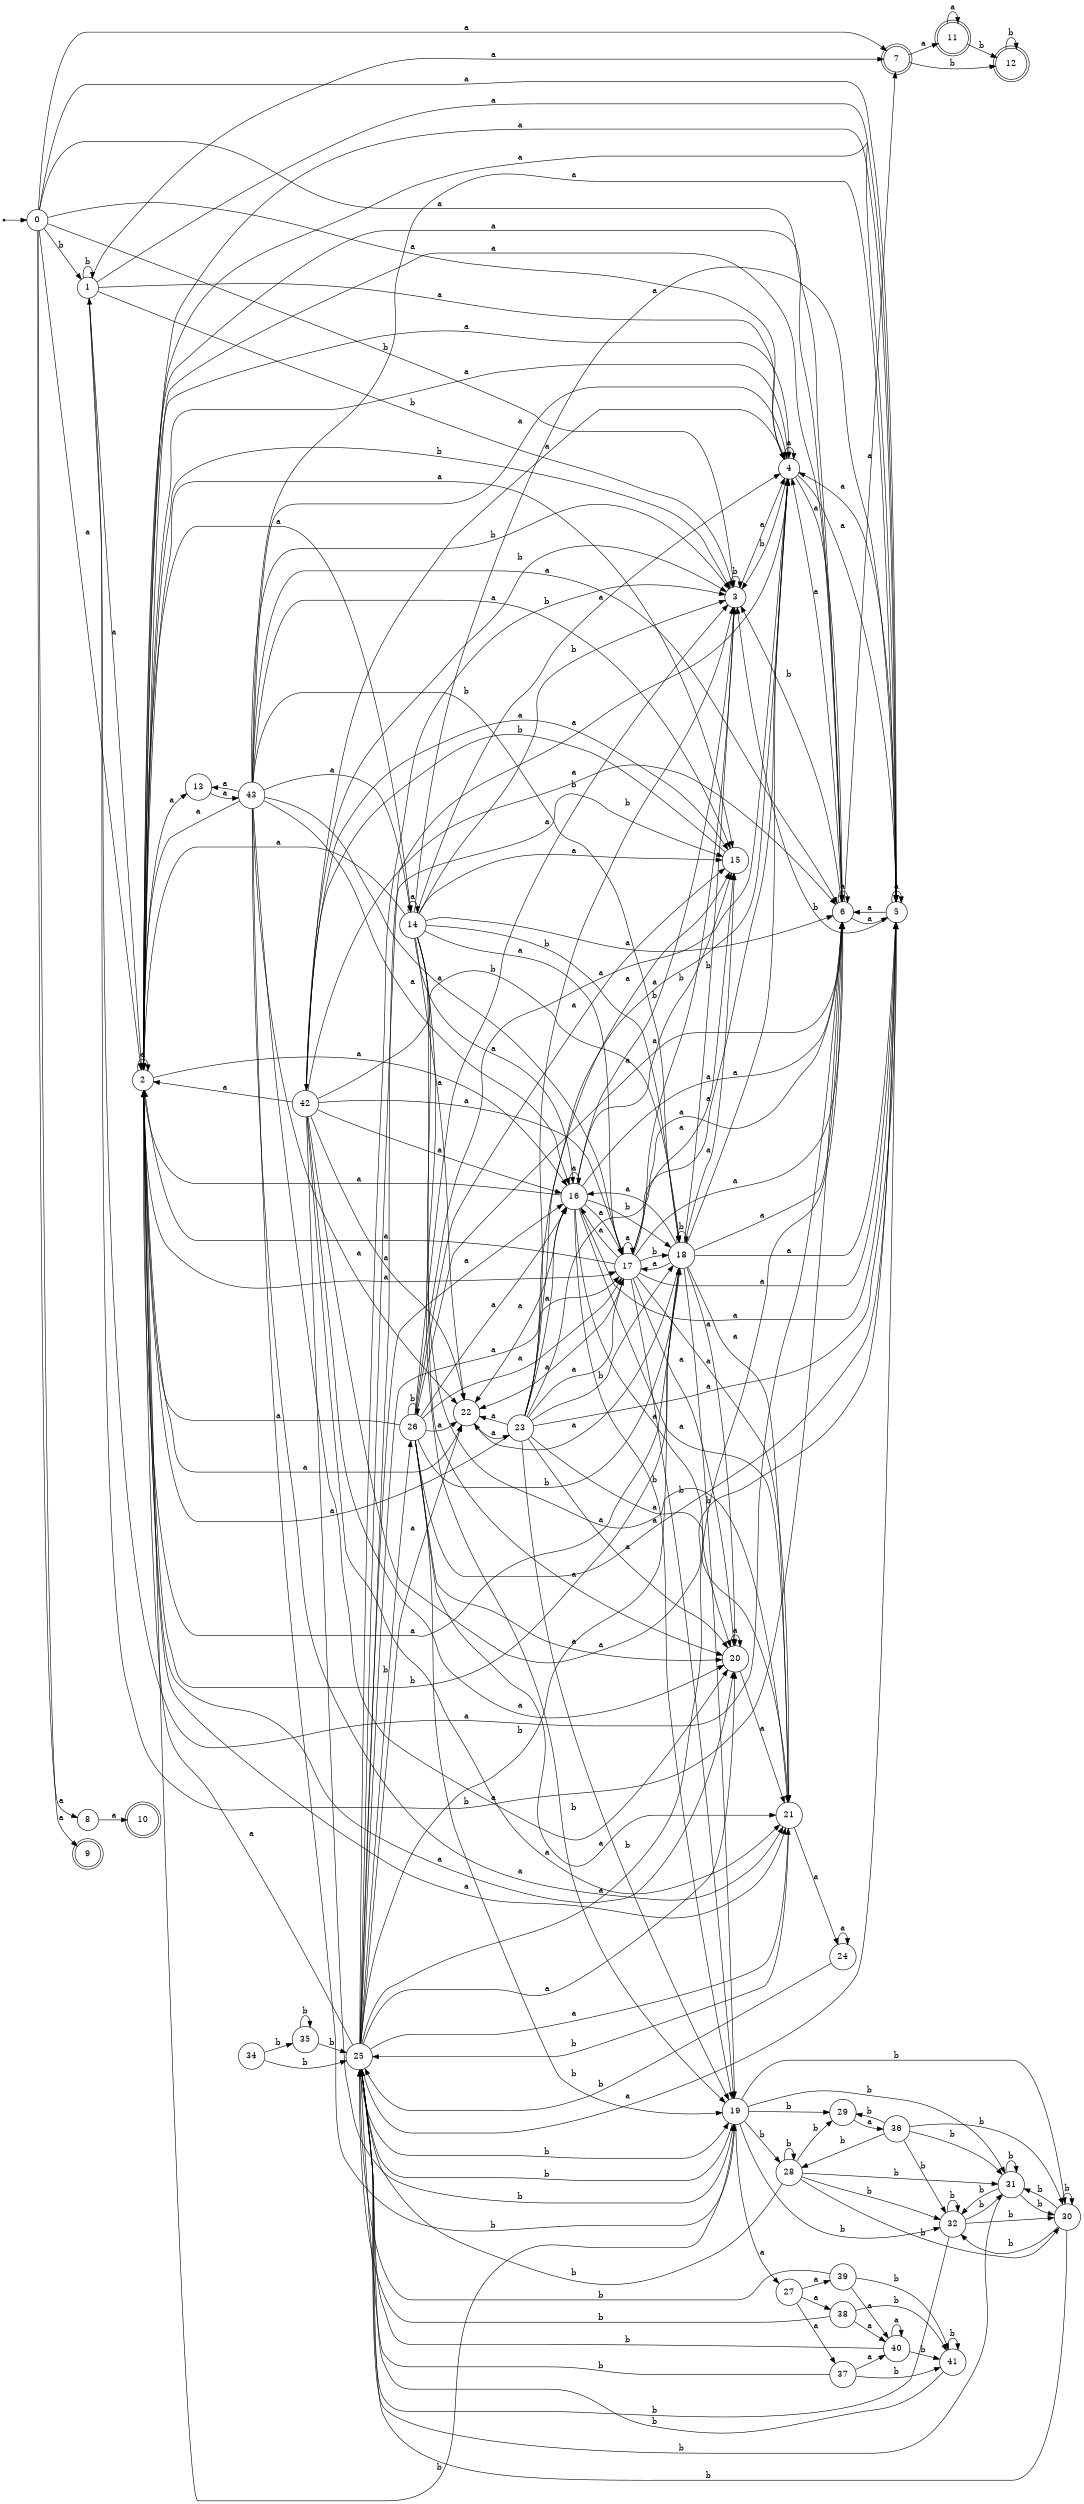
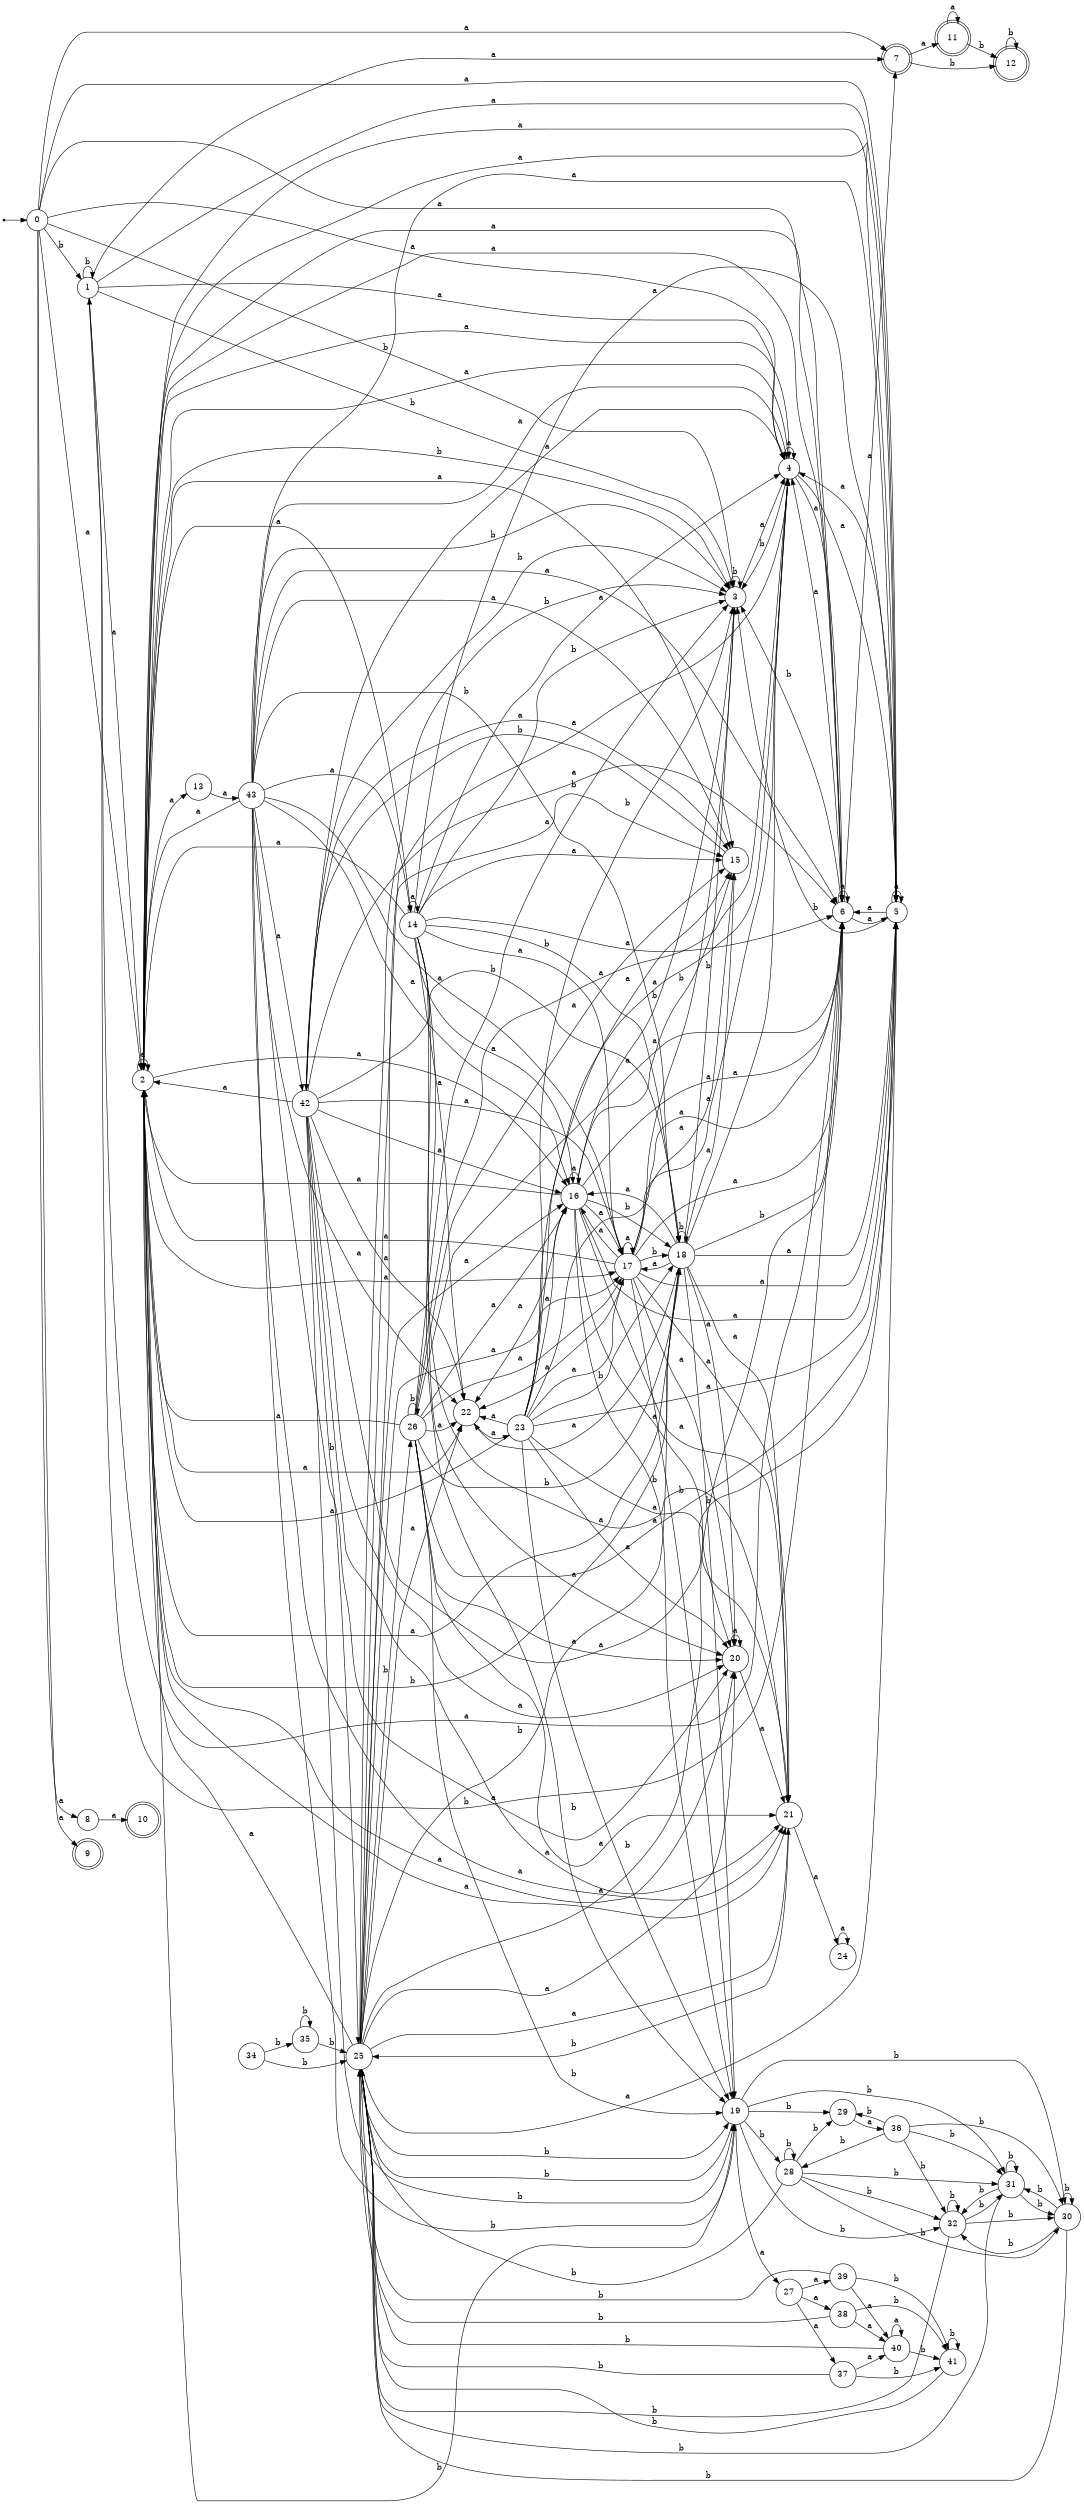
  digraph {
    rankdir=LR
    node [shape=circle]
    dummy0 [shape=point]
    0
    1
    2
    3
    4
    5
    6
    7 [shape=doublecircle]
    8
    9 [shape=doublecircle]
    13
    14
    15
    16
    17
    18
    19
    20
    21
    22
    11 [shape=doublecircle]
    12 [shape=doublecircle]
    10 [shape=doublecircle]
    43
    42
    25
    27
    28
    29
    30
    31
    32
    24
    23
    26
    37
    38
    39
    36
    40
    41
    34
    35
    dummy0 -> 0
    0 -> 1 [label=b]
    0 -> 2 [label=a]
    0 -> 3 [label=b]
    0 -> 4 [label=a]
    0 -> 5 [label=a]
    0 -> 6 [label=a]
    0 -> 7 [label=a]
    0 -> 8 [label=a]
    0 -> 9 [label=a]
    1 -> 1 [label=b]
    1 -> 2 [label=a]
    1 -> 3 [label=b]
    1 -> 4 [label=a]
    1 -> 5 [label=a]
    1 -> 6 [label=a]
    1 -> 7 [label=a]
    2 -> 2 [label=a]
    2 -> 3 [label=b]
    2 -> 4 [label=a]
    2 -> 5 [label=a]
    2 -> 6 [label=a]
    2 -> 13 [label=a]
    2 -> 14 [label=a]
    2 -> 15 [label=a]
    2 -> 16 [label=a]
    2 -> 17 [label=a]
    2 -> 18 [label=b]
    2 -> 19 [label=b]
    2 -> 20 [label=a]
    2 -> 21 [label=a]
    2 -> 22 [label=a]
    3 -> 3 [label=b]
    3 -> 4 [label=a]
    4 -> 2 [label=a]
    4 -> 3 [label=b]
    4 -> 4 [label=a]
    4 -> 5 [label=a]
    4 -> 6 [label=a]
    5 -> 2 [label=a]
    5 -> 3 [label=b]
    5 -> 4 [label=a]
    5 -> 5 [label=a]
    5 -> 6 [label=a]
    6 -> 1 [label=b]
    6 -> 2 [label=a]
    6 -> 3 [label=b]
    6 -> 4 [label=a]
    6 -> 5 [label=a]
    6 -> 6 [label=a]
    6 -> 7 [label=a]
    7 -> 11 [label=a]
    7 -> 12 [label=b]
    8 -> 10 [label=a]
    13 -> 43 [label=a]
    14 -> 2 [label=a]
    14 -> 3 [label=b]
    14 -> 4 [label=a]
    14 -> 5 [label=a]
    14 -> 6 [label=a]
    14 -> 14 [label=a]
    14 -> 15 [label=a]
    14 -> 16 [label=a]
    14 -> 17 [label=a]
    14 -> 18 [label=b]
    14 -> 19 [label=b]
    14 -> 20 [label=a]
    14 -> 21 [label=a]
    14 -> 22 [label=a]
    15 -> 42 [label=b]
    16 -> 2 [label=a]
    16 -> 3 [label=b]
    16 -> 5 [label=a]
    16 -> 6 [label=a]
    16 -> 15 [label=a]
    16 -> 16 [label=a]
    16 -> 17 [label=a]
    16 -> 18 [label=b]
    16 -> 19 [label=b]
    16 -> 20 [label=a]
    16 -> 21 [label=a]
    16 -> 22 [label=a]
    17 -> 2 [label=a]
    17 -> 3 [label=b]
    17 -> 4 [label=a]
    17 -> 5 [label=a]
    17 -> 6 [label=a]
    17 -> 15 [label=a]
    17 -> 16 [label=a]
    17 -> 17 [label=a]
    17 -> 18 [label=b]
    17 -> 19 [label=b]
    17 -> 20 [label=a]
    17 -> 21 [label=a]
    17 -> 22 [label=a]
    18 -> 2 [label=a]
    18 -> 3 [label=b]
    18 -> 4 [label=a]
    18 -> 5 [label=a]
-   18 -> 6 [label=a]
+   18 -> 6 [label=b]
    18 -> 15 [label=a]
    18 -> 16 [label=a]
    18 -> 17 [label=a]
    18 -> 18 [label=b]
    18 -> 19 [label=b]
    18 -> 20 [label=a]
    18 -> 21 [label=a]
    18 -> 22 [label=a]
    19 -> 25 [label=b]
    19 -> 27 [label=a]
    19 -> 28 [label=b]
    19 -> 29 [label=b]
    19 -> 30 [label=b]
    19 -> 31 [label=b]
    19 -> 32 [label=b]
    20 -> 20 [label=a]
    20 -> 21 [label=a]
    21 -> 25 [label=b]
    21 -> 24 [label=a]
    22 -> 23 [label=a]
    11 -> 11 [label=a]
    11 -> 12 [label=b]
    12 -> 12 [label=b]
    43 -> 2 [label=a]
    43 -> 3 [label=b]
    43 -> 4 [label=a]
    43 -> 5 [label=a]
    43 -> 6 [label=a]
-   43 -> 13 [label=a]
+   43 -> 42 [label=a]
    43 -> 14 [label=a]
    43 -> 15 [label=a]
    43 -> 16 [label=a]
    43 -> 17 [label=a]
    43 -> 18 [label=b]
    43 -> 19 [label=b]
    43 -> 20 [label=a]
    43 -> 21 [label=a]
    43 -> 22 [label=a]
    42 -> 2 [label=a]
    42 -> 3 [label=b]
    42 -> 4 [label=a]
    42 -> 5 [label=a]
    42 -> 6 [label=a]
    42 -> 15 [label=a]
    42 -> 16 [label=a]
    42 -> 17 [label=a]
    42 -> 18 [label=b]
    42 -> 19 [label=b]
    42 -> 20 [label=a]
    42 -> 21 [label=a]
    42 -> 22 [label=a]
    25 -> 2 [label=a]
    25 -> 3 [label=b]
    25 -> 4 [label=a]
    25 -> 5 [label=a]
    25 -> 6 [label=a]
    25 -> 15 [label=a]
    25 -> 16 [label=a]
    25 -> 17 [label=a]
    25 -> 18 [label=b]
    25 -> 19 [label=b]
    25 -> 20 [label=a]
    25 -> 21 [label=a]
    25 -> 22 [label=a]
    25 -> 26 [label=b]
    27 -> 37 [label=a]
    27 -> 38 [label=a]
    27 -> 39 [label=a]
    28 -> 25 [label=b]
    28 -> 28 [label=b]
    28 -> 29 [label=b]
    28 -> 30 [label=b]
    28 -> 31 [label=b]
    28 -> 32 [label=b]
    29 -> 36 [label=a]
    30 -> 25 [label=b]
    30 -> 30 [label=b]
    30 -> 31 [label=b]
    30 -> 32 [label=b]
    31 -> 25 [label=b]
    31 -> 30 [label=b]
    31 -> 31 [label=b]
    31 -> 32 [label=b]
    32 -> 25 [label=b]
    32 -> 30 [label=b]
    32 -> 31 [label=b]
    32 -> 32 [label=b]
-   24 -> 25 [label=b]
+   42 -> 25 [label=b]
    24 -> 24 [label=a]
    23 -> 2 [label=a]
    23 -> 3 [label=b]
    23 -> 4 [label=a]
    23 -> 5 [label=a]
    23 -> 6 [label=a]
    23 -> 15 [label=a]
    23 -> 16 [label=a]
    23 -> 17 [label=a]
    23 -> 18 [label=b]
    23 -> 19 [label=b]
    23 -> 20 [label=a]
    23 -> 21 [label=a]
    23 -> 22 [label=a]
    26 -> 2 [label=a]
    26 -> 3 [label=b]
    26 -> 4 [label=a]
    26 -> 5 [label=a]
    26 -> 6 [label=a]
    26 -> 15 [label=a]
    26 -> 16 [label=a]
    26 -> 17 [label=a]
    26 -> 18 [label=b]
    26 -> 19 [label=b]
    26 -> 20 [label=a]
    26 -> 21 [label=a]
    26 -> 22 [label=a]
    26 -> 26 [label=b]
    37 -> 25 [label=b]
    37 -> 40 [label=a]
    37 -> 41 [label=b]
    38 -> 25 [label=b]
    38 -> 40 [label=a]
    38 -> 41 [label=b]
    39 -> 25 [label=b]
    39 -> 40 [label=a]
    39 -> 41 [label=b]
    36 -> 28 [label=b]
    36 -> 29 [label=b]
    36 -> 30 [label=b]
    36 -> 31 [label=b]
    36 -> 32 [label=b]
    40 -> 25 [label=b]
    40 -> 40 [label=a]
    40 -> 41 [label=b]
    41 -> 25 [label=b]
    41 -> 41 [label=b]
    34 -> 25 [label=b]
    34 -> 35 [label=b]
    35 -> 25 [label=b]
    35 -> 35 [label=b]
  }
